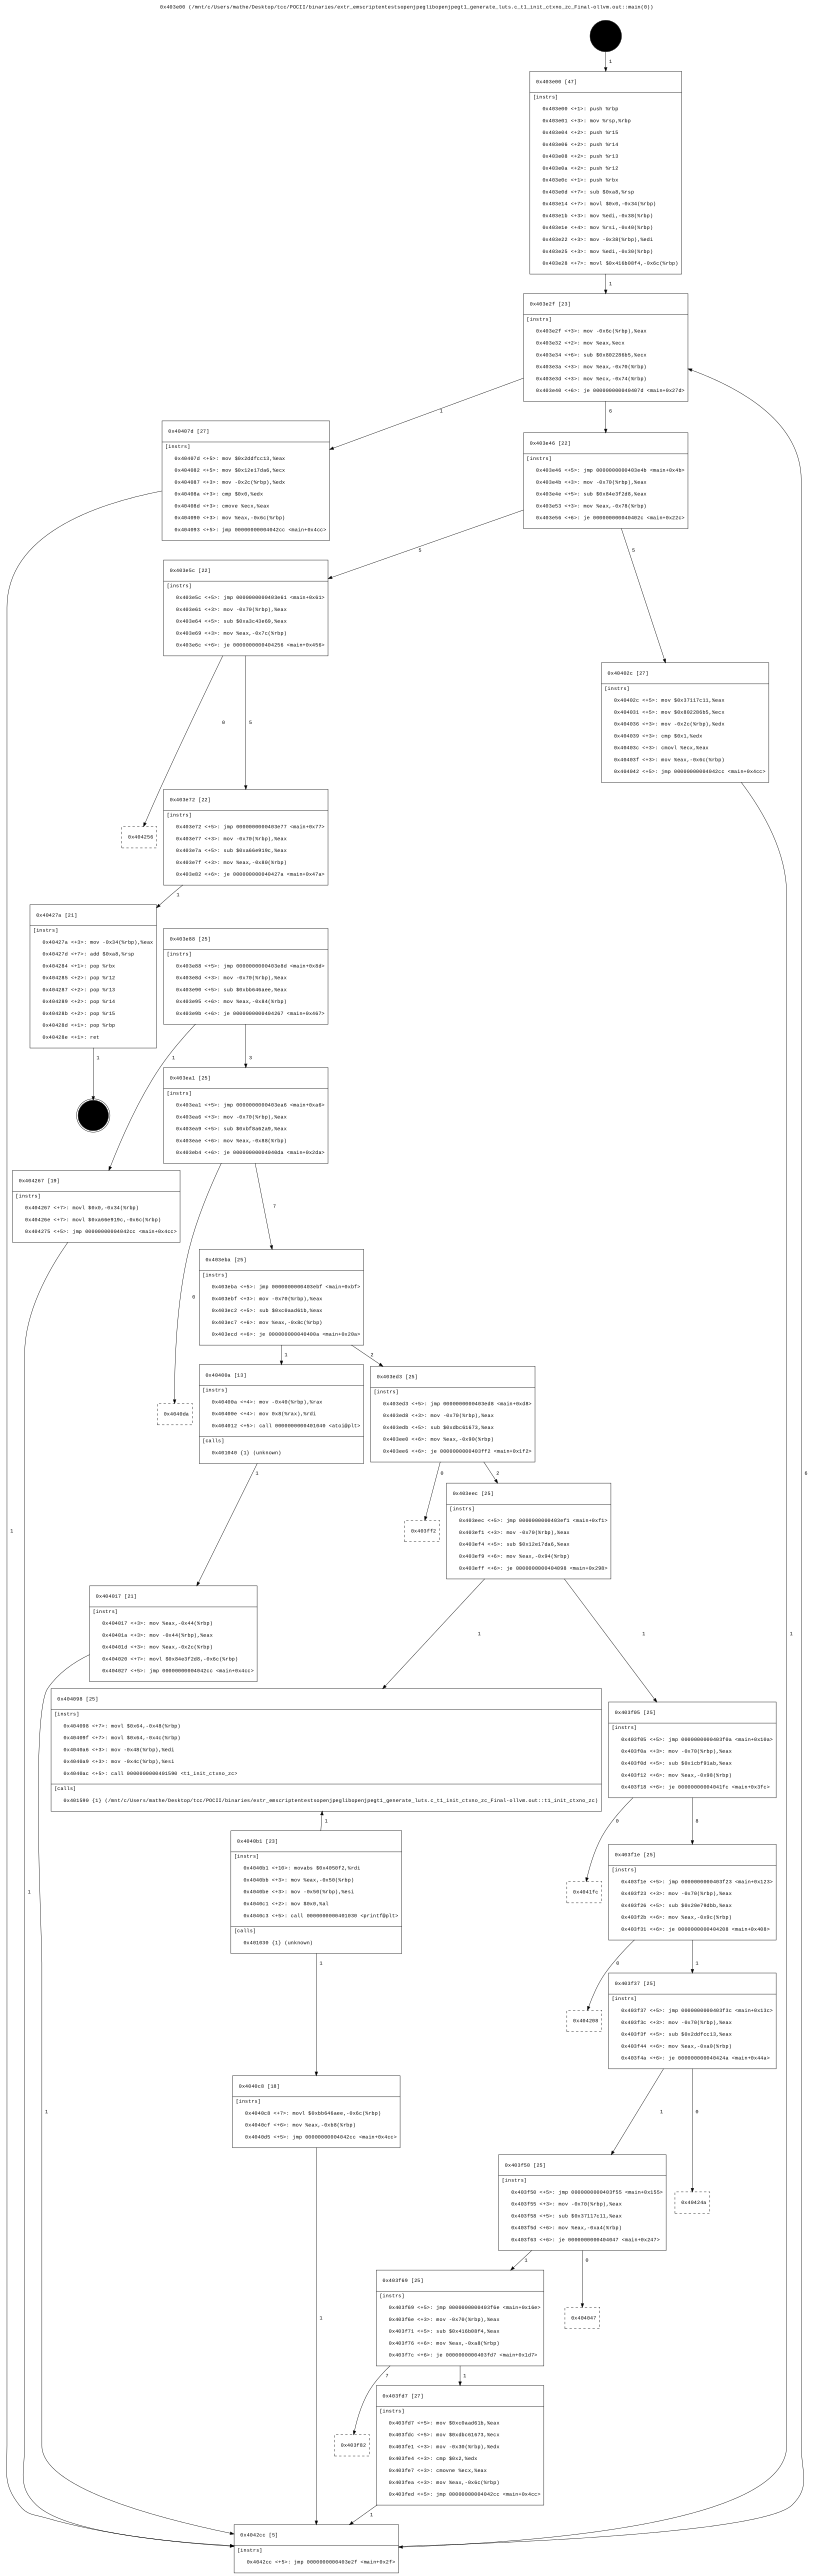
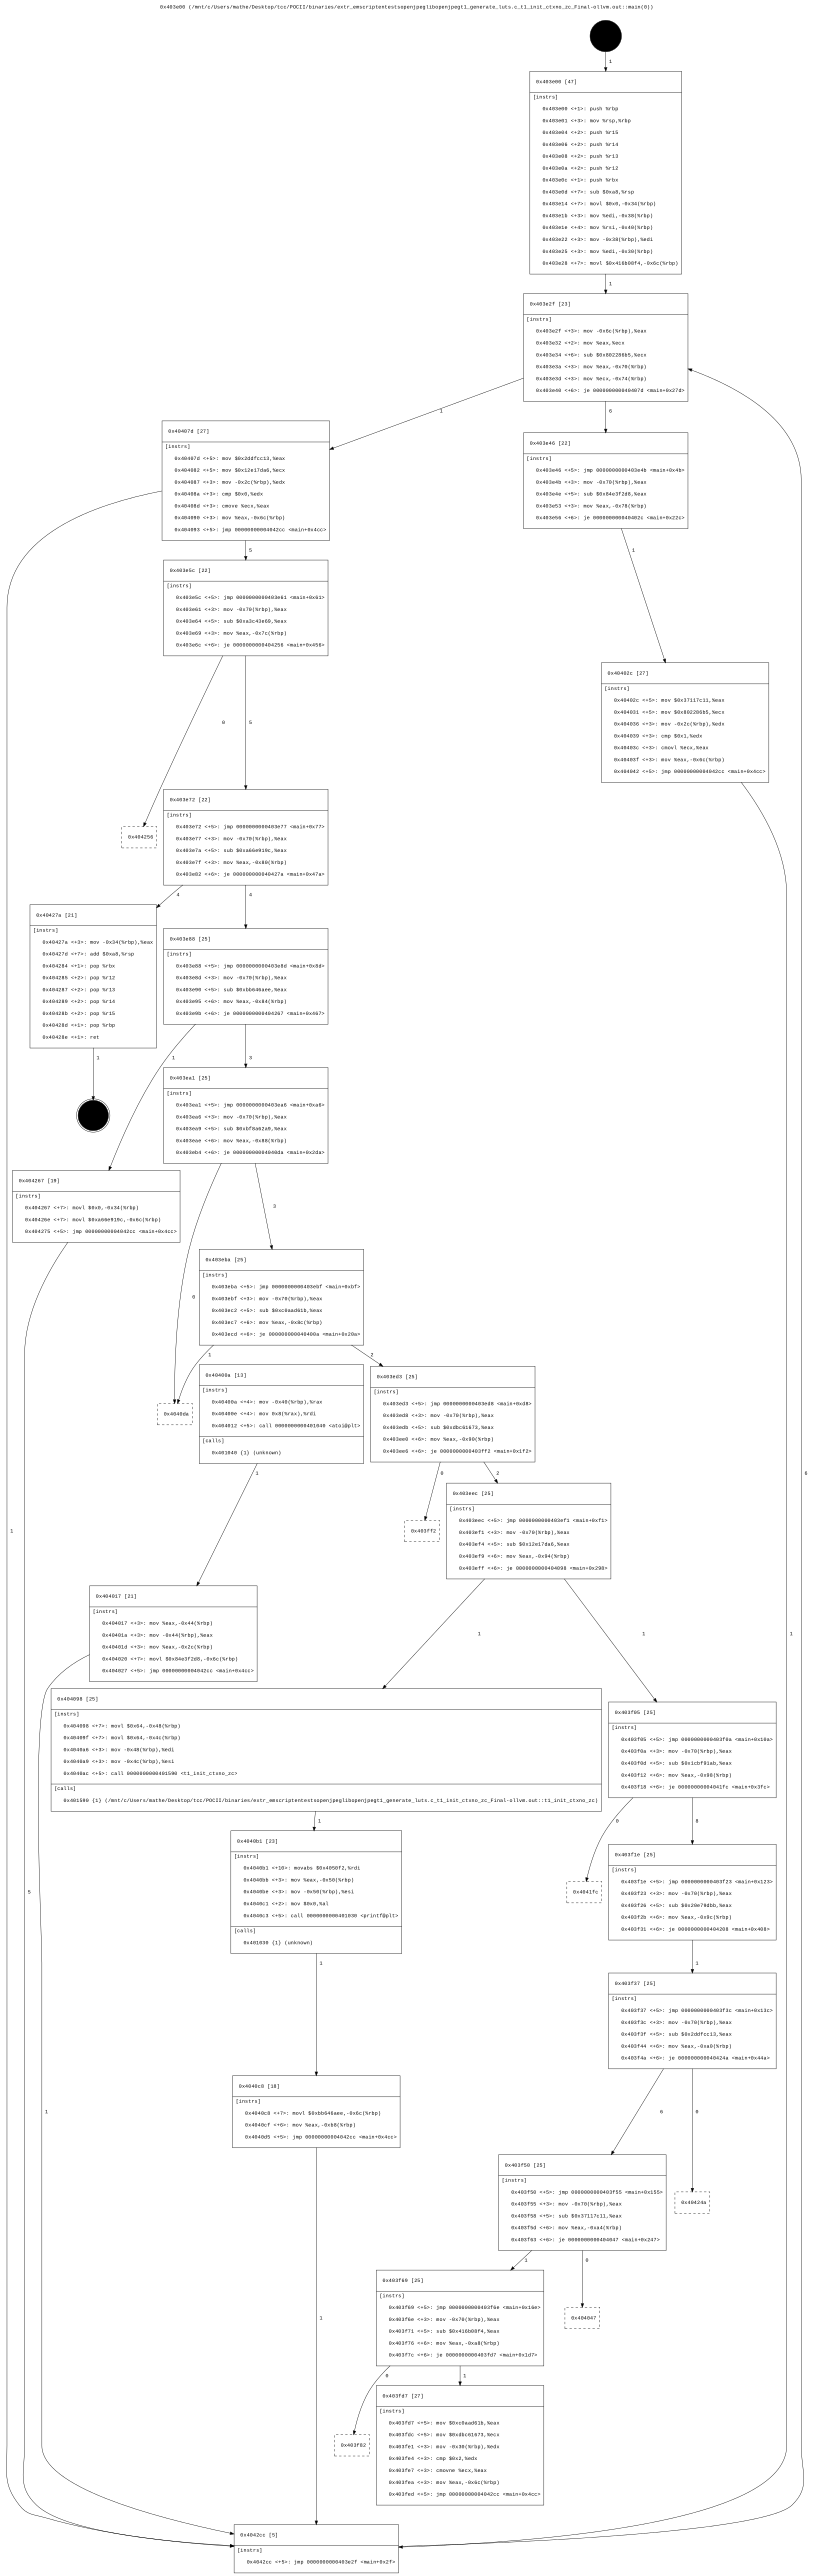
  digraph {
    fontname="Liberation Mono"
    label="0x403e00 (/mnt/c/Users/mathe/Desktop/tcc/POCII/binaries/extr_emscriptentestsopenjpeglibopenjpegt1_generate_luts.c_t1_init_ctxno_zc_Final-ollvm.out::main(0))"
    labelloc=t
    node [fontname="Liberation Mono" shape=record]
    edge [fontname="Liberation Mono"]
    Entry [fillcolor=black height=0.3 shape=circle style=filled width=0.3]
    n2 [label="{\n     0x403e00 [47]\l\n     | [instrs]\l\n     &nbsp;&nbsp;0x403e00 \<+1\>: push %rbp\l\n     &nbsp;&nbsp;0x403e01 \<+3\>: mov %rsp,%rbp\l\n     &nbsp;&nbsp;0x403e04 \<+2\>: push %r15\l\n     &nbsp;&nbsp;0x403e06 \<+2\>: push %r14\l\n     &nbsp;&nbsp;0x403e08 \<+2\>: push %r13\l\n     &nbsp;&nbsp;0x403e0a \<+2\>: push %r12\l\n     &nbsp;&nbsp;0x403e0c \<+1\>: push %rbx\l\n     &nbsp;&nbsp;0x403e0d \<+7\>: sub $0xa8,%rsp\l\n     &nbsp;&nbsp;0x403e14 \<+7\>: movl $0x0,-0x34(%rbp)\l\n     &nbsp;&nbsp;0x403e1b \<+3\>: mov %edi,-0x38(%rbp)\l\n     &nbsp;&nbsp;0x403e1e \<+4\>: mov %rsi,-0x40(%rbp)\l\n     &nbsp;&nbsp;0x403e22 \<+3\>: mov -0x38(%rbp),%edi\l\n     &nbsp;&nbsp;0x403e25 \<+3\>: mov %edi,-0x30(%rbp)\l\n     &nbsp;&nbsp;0x403e28 \<+7\>: movl $0x416b08f4,-0x6c(%rbp)\l\n  }"]
    n3 [label="{\n     0x403e2f [23]\l\n     | [instrs]\l\n     &nbsp;&nbsp;0x403e2f \<+3\>: mov -0x6c(%rbp),%eax\l\n     &nbsp;&nbsp;0x403e32 \<+2\>: mov %eax,%ecx\l\n     &nbsp;&nbsp;0x403e34 \<+6\>: sub $0x802286b5,%ecx\l\n     &nbsp;&nbsp;0x403e3a \<+3\>: mov %eax,-0x70(%rbp)\l\n     &nbsp;&nbsp;0x403e3d \<+3\>: mov %ecx,-0x74(%rbp)\l\n     &nbsp;&nbsp;0x403e40 \<+6\>: je 000000000040407d \<main+0x27d\>\l\n  }"]
    n4 [label="{\n     0x40407d [27]\l\n     | [instrs]\l\n     &nbsp;&nbsp;0x40407d \<+5\>: mov $0x2ddfcc13,%eax\l\n     &nbsp;&nbsp;0x404082 \<+5\>: mov $0x12e17da6,%ecx\l\n     &nbsp;&nbsp;0x404087 \<+3\>: mov -0x2c(%rbp),%edx\l\n     &nbsp;&nbsp;0x40408a \<+3\>: cmp $0x0,%edx\l\n     &nbsp;&nbsp;0x40408d \<+3\>: cmove %ecx,%eax\l\n     &nbsp;&nbsp;0x404090 \<+3\>: mov %eax,-0x6c(%rbp)\l\n     &nbsp;&nbsp;0x404093 \<+5\>: jmp 00000000004042cc \<main+0x4cc\>\l\n  }"]
    n5 [label="{\n     0x403e46 [22]\l\n     | [instrs]\l\n     &nbsp;&nbsp;0x403e46 \<+5\>: jmp 0000000000403e4b \<main+0x4b\>\l\n     &nbsp;&nbsp;0x403e4b \<+3\>: mov -0x70(%rbp),%eax\l\n     &nbsp;&nbsp;0x403e4e \<+5\>: sub $0x84e3f2d8,%eax\l\n     &nbsp;&nbsp;0x403e53 \<+3\>: mov %eax,-0x78(%rbp)\l\n     &nbsp;&nbsp;0x403e56 \<+6\>: je 000000000040402c \<main+0x22c\>\l\n  }"]
    n6 [label="{\n     0x4042cc [5]\l\n     | [instrs]\l\n     &nbsp;&nbsp;0x4042cc \<+5\>: jmp 0000000000403e2f \<main+0x2f\>\l\n  }"]
    n7 [label="{\n     0x40402c [27]\l\n     | [instrs]\l\n     &nbsp;&nbsp;0x40402c \<+5\>: mov $0x37117c11,%eax\l\n     &nbsp;&nbsp;0x404031 \<+5\>: mov $0x802286b5,%ecx\l\n     &nbsp;&nbsp;0x404036 \<+3\>: mov -0x2c(%rbp),%edx\l\n     &nbsp;&nbsp;0x404039 \<+3\>: cmp $0x1,%edx\l\n     &nbsp;&nbsp;0x40403c \<+3\>: cmovl %ecx,%eax\l\n     &nbsp;&nbsp;0x40403f \<+3\>: mov %eax,-0x6c(%rbp)\l\n     &nbsp;&nbsp;0x404042 \<+5\>: jmp 00000000004042cc \<main+0x4cc\>\l\n  }"]
    n8 [label="{\n     0x403e5c [22]\l\n     | [instrs]\l\n     &nbsp;&nbsp;0x403e5c \<+5\>: jmp 0000000000403e61 \<main+0x61\>\l\n     &nbsp;&nbsp;0x403e61 \<+3\>: mov -0x70(%rbp),%eax\l\n     &nbsp;&nbsp;0x403e64 \<+5\>: sub $0xa3c43e69,%eax\l\n     &nbsp;&nbsp;0x403e69 \<+3\>: mov %eax,-0x7c(%rbp)\l\n     &nbsp;&nbsp;0x403e6c \<+6\>: je 0000000000404256 \<main+0x456\>\l\n  }"]
    n9 [label="{\n     0x404256\l\n  }" style=dashed]
    n10 [label="{\n     0x403e72 [22]\l\n     | [instrs]\l\n     &nbsp;&nbsp;0x403e72 \<+5\>: jmp 0000000000403e77 \<main+0x77\>\l\n     &nbsp;&nbsp;0x403e77 \<+3\>: mov -0x70(%rbp),%eax\l\n     &nbsp;&nbsp;0x403e7a \<+5\>: sub $0xa66e919c,%eax\l\n     &nbsp;&nbsp;0x403e7f \<+3\>: mov %eax,-0x80(%rbp)\l\n     &nbsp;&nbsp;0x403e82 \<+6\>: je 000000000040427a \<main+0x47a\>\l\n  }"]
    Exit [fillcolor=black height=0.3 peripheries=2 shape=circle style=filled width=0.3]
    n12 [label="{\n     0x40427a [21]\l\n     | [instrs]\l\n     &nbsp;&nbsp;0x40427a \<+3\>: mov -0x34(%rbp),%eax\l\n     &nbsp;&nbsp;0x40427d \<+7\>: add $0xa8,%rsp\l\n     &nbsp;&nbsp;0x404284 \<+1\>: pop %rbx\l\n     &nbsp;&nbsp;0x404285 \<+2\>: pop %r12\l\n     &nbsp;&nbsp;0x404287 \<+2\>: pop %r13\l\n     &nbsp;&nbsp;0x404289 \<+2\>: pop %r14\l\n     &nbsp;&nbsp;0x40428b \<+2\>: pop %r15\l\n     &nbsp;&nbsp;0x40428d \<+1\>: pop %rbp\l\n     &nbsp;&nbsp;0x40428e \<+1\>: ret\l\n  }"]
    n13 [label="{\n     0x403e88 [25]\l\n     | [instrs]\l\n     &nbsp;&nbsp;0x403e88 \<+5\>: jmp 0000000000403e8d \<main+0x8d\>\l\n     &nbsp;&nbsp;0x403e8d \<+3\>: mov -0x70(%rbp),%eax\l\n     &nbsp;&nbsp;0x403e90 \<+5\>: sub $0xbb646aee,%eax\l\n     &nbsp;&nbsp;0x403e95 \<+6\>: mov %eax,-0x84(%rbp)\l\n     &nbsp;&nbsp;0x403e9b \<+6\>: je 0000000000404267 \<main+0x467\>\l\n  }"]
    n14 [label="{\n     0x4040c8 [18]\l\n     | [instrs]\l\n     &nbsp;&nbsp;0x4040c8 \<+7\>: movl $0xbb646aee,-0x6c(%rbp)\l\n     &nbsp;&nbsp;0x4040cf \<+6\>: mov %eax,-0xb8(%rbp)\l\n     &nbsp;&nbsp;0x4040d5 \<+5\>: jmp 00000000004042cc \<main+0x4cc\>\l\n  }"]
    n15 [label="{\n     0x404267 [19]\l\n     | [instrs]\l\n     &nbsp;&nbsp;0x404267 \<+7\>: movl $0x0,-0x34(%rbp)\l\n     &nbsp;&nbsp;0x40426e \<+7\>: movl $0xa66e919c,-0x6c(%rbp)\l\n     &nbsp;&nbsp;0x404275 \<+5\>: jmp 00000000004042cc \<main+0x4cc\>\l\n  }"]
    n16 [label="{\n     0x403ea1 [25]\l\n     | [instrs]\l\n     &nbsp;&nbsp;0x403ea1 \<+5\>: jmp 0000000000403ea6 \<main+0xa6\>\l\n     &nbsp;&nbsp;0x403ea6 \<+3\>: mov -0x70(%rbp),%eax\l\n     &nbsp;&nbsp;0x403ea9 \<+5\>: sub $0xbf8a62a9,%eax\l\n     &nbsp;&nbsp;0x403eae \<+6\>: mov %eax,-0x88(%rbp)\l\n     &nbsp;&nbsp;0x403eb4 \<+6\>: je 00000000004040da \<main+0x2da\>\l\n  }"]
    n17 [label="{\n     0x4040b1 [23]\l\n     | [instrs]\l\n     &nbsp;&nbsp;0x4040b1 \<+10\>: movabs $0x4050f2,%rdi\l\n     &nbsp;&nbsp;0x4040bb \<+3\>: mov %eax,-0x50(%rbp)\l\n     &nbsp;&nbsp;0x4040be \<+3\>: mov -0x50(%rbp),%esi\l\n     &nbsp;&nbsp;0x4040c1 \<+2\>: mov $0x0,%al\l\n     &nbsp;&nbsp;0x4040c3 \<+5\>: call 0000000000401030 \<printf@plt\>\l\n     | [calls]\l\n     &nbsp;&nbsp;0x401030 \{1\} (unknown)\l\n  }"]
    n18 [label="{\n     0x4040da\l\n  }" style=dashed]
    n19 [label="{\n     0x403eba [25]\l\n     | [instrs]\l\n     &nbsp;&nbsp;0x403eba \<+5\>: jmp 0000000000403ebf \<main+0xbf\>\l\n     &nbsp;&nbsp;0x403ebf \<+3\>: mov -0x70(%rbp),%eax\l\n     &nbsp;&nbsp;0x403ec2 \<+5\>: sub $0xc0aad61b,%eax\l\n     &nbsp;&nbsp;0x403ec7 \<+6\>: mov %eax,-0x8c(%rbp)\l\n     &nbsp;&nbsp;0x403ecd \<+6\>: je 000000000040400a \<main+0x20a\>\l\n  }"]
    n20 [label="{\n     0x404017 [21]\l\n     | [instrs]\l\n     &nbsp;&nbsp;0x404017 \<+3\>: mov %eax,-0x44(%rbp)\l\n     &nbsp;&nbsp;0x40401a \<+3\>: mov -0x44(%rbp),%eax\l\n     &nbsp;&nbsp;0x40401d \<+3\>: mov %eax,-0x2c(%rbp)\l\n     &nbsp;&nbsp;0x404020 \<+7\>: movl $0x84e3f2d8,-0x6c(%rbp)\l\n     &nbsp;&nbsp;0x404027 \<+5\>: jmp 00000000004042cc \<main+0x4cc\>\l\n  }"]
    n21 [label="{\n     0x40400a [13]\l\n     | [instrs]\l\n     &nbsp;&nbsp;0x40400a \<+4\>: mov -0x40(%rbp),%rax\l\n     &nbsp;&nbsp;0x40400e \<+4\>: mov 0x8(%rax),%rdi\l\n     &nbsp;&nbsp;0x404012 \<+5\>: call 0000000000401040 \<atoi@plt\>\l\n     | [calls]\l\n     &nbsp;&nbsp;0x401040 \{1\} (unknown)\l\n  }"]
    n22 [label="{\n     0x403ed3 [25]\l\n     | [instrs]\l\n     &nbsp;&nbsp;0x403ed3 \<+5\>: jmp 0000000000403ed8 \<main+0xd8\>\l\n     &nbsp;&nbsp;0x403ed8 \<+3\>: mov -0x70(%rbp),%eax\l\n     &nbsp;&nbsp;0x403edb \<+5\>: sub $0xdbc61673,%eax\l\n     &nbsp;&nbsp;0x403ee0 \<+6\>: mov %eax,-0x90(%rbp)\l\n     &nbsp;&nbsp;0x403ee6 \<+6\>: je 0000000000403ff2 \<main+0x1f2\>\l\n  }"]
    n23 [label="{\n     0x403ff2\l\n  }" style=dashed]
    n24 [label="{\n     0x403eec [25]\l\n     | [instrs]\l\n     &nbsp;&nbsp;0x403eec \<+5\>: jmp 0000000000403ef1 \<main+0xf1\>\l\n     &nbsp;&nbsp;0x403ef1 \<+3\>: mov -0x70(%rbp),%eax\l\n     &nbsp;&nbsp;0x403ef4 \<+5\>: sub $0x12e17da6,%eax\l\n     &nbsp;&nbsp;0x403ef9 \<+6\>: mov %eax,-0x94(%rbp)\l\n     &nbsp;&nbsp;0x403eff \<+6\>: je 0000000000404098 \<main+0x298\>\l\n  }"]
    n25 [label="{\n     0x404098 [25]\l\n     | [instrs]\l\n     &nbsp;&nbsp;0x404098 \<+7\>: movl $0x64,-0x48(%rbp)\l\n     &nbsp;&nbsp;0x40409f \<+7\>: movl $0x64,-0x4c(%rbp)\l\n     &nbsp;&nbsp;0x4040a6 \<+3\>: mov -0x48(%rbp),%edi\l\n     &nbsp;&nbsp;0x4040a9 \<+3\>: mov -0x4c(%rbp),%esi\l\n     &nbsp;&nbsp;0x4040ac \<+5\>: call 0000000000401590 \<t1_init_ctxno_zc\>\l\n     | [calls]\l\n     &nbsp;&nbsp;0x401590 \{1\} (/mnt/c/Users/mathe/Desktop/tcc/POCII/binaries/extr_emscriptentestsopenjpeglibopenjpegt1_generate_luts.c_t1_init_ctxno_zc_Final-ollvm.out::t1_init_ctxno_zc)\l\n  }"]
    n26 [label="{\n     0x403f05 [25]\l\n     | [instrs]\l\n     &nbsp;&nbsp;0x403f05 \<+5\>: jmp 0000000000403f0a \<main+0x10a\>\l\n     &nbsp;&nbsp;0x403f0a \<+3\>: mov -0x70(%rbp),%eax\l\n     &nbsp;&nbsp;0x403f0d \<+5\>: sub $0x1cbf91ab,%eax\l\n     &nbsp;&nbsp;0x403f12 \<+6\>: mov %eax,-0x98(%rbp)\l\n     &nbsp;&nbsp;0x403f18 \<+6\>: je 00000000004041fc \<main+0x3fc\>\l\n  }"]
    n27 [label="{\n     0x403f82\l\n  }" style=dashed]
    n28 [label="{\n     0x4041fc\l\n  }" style=dashed]
    n29 [label="{\n     0x403f1e [25]\l\n     | [instrs]\l\n     &nbsp;&nbsp;0x403f1e \<+5\>: jmp 0000000000403f23 \<main+0x123\>\l\n     &nbsp;&nbsp;0x403f23 \<+3\>: mov -0x70(%rbp),%eax\l\n     &nbsp;&nbsp;0x403f26 \<+5\>: sub $0x20e79dbb,%eax\l\n     &nbsp;&nbsp;0x403f2b \<+6\>: mov %eax,-0x9c(%rbp)\l\n     &nbsp;&nbsp;0x403f31 \<+6\>: je 0000000000404208 \<main+0x408\>\l\n  }"]
    n30 [label="{\n     0x403fd7 [27]\l\n     | [instrs]\l\n     &nbsp;&nbsp;0x403fd7 \<+5\>: mov $0xc0aad61b,%eax\l\n     &nbsp;&nbsp;0x403fdc \<+5\>: mov $0xdbc61673,%ecx\l\n     &nbsp;&nbsp;0x403fe1 \<+3\>: mov -0x30(%rbp),%edx\l\n     &nbsp;&nbsp;0x403fe4 \<+3\>: cmp $0x2,%edx\l\n     &nbsp;&nbsp;0x403fe7 \<+3\>: cmovne %ecx,%eax\l\n     &nbsp;&nbsp;0x403fea \<+3\>: mov %eax,-0x6c(%rbp)\l\n     &nbsp;&nbsp;0x403fed \<+5\>: jmp 00000000004042cc \<main+0x4cc\>\l\n  }"]
-   n31 [label="{\n     0x404208\l\n  }" style=dashed]
    n32 [label="{\n     0x403f37 [25]\l\n     | [instrs]\l\n     &nbsp;&nbsp;0x403f37 \<+5\>: jmp 0000000000403f3c \<main+0x13c\>\l\n     &nbsp;&nbsp;0x403f3c \<+3\>: mov -0x70(%rbp),%eax\l\n     &nbsp;&nbsp;0x403f3f \<+5\>: sub $0x2ddfcc13,%eax\l\n     &nbsp;&nbsp;0x403f44 \<+6\>: mov %eax,-0xa0(%rbp)\l\n     &nbsp;&nbsp;0x403f4a \<+6\>: je 000000000040424a \<main+0x44a\>\l\n  }"]
    n33 [label="{\n     0x403f69 [25]\l\n     | [instrs]\l\n     &nbsp;&nbsp;0x403f69 \<+5\>: jmp 0000000000403f6e \<main+0x16e\>\l\n     &nbsp;&nbsp;0x403f6e \<+3\>: mov -0x70(%rbp),%eax\l\n     &nbsp;&nbsp;0x403f71 \<+5\>: sub $0x416b08f4,%eax\l\n     &nbsp;&nbsp;0x403f76 \<+6\>: mov %eax,-0xa8(%rbp)\l\n     &nbsp;&nbsp;0x403f7c \<+6\>: je 0000000000403fd7 \<main+0x1d7\>\l\n  }"]
    n34 [label="{\n     0x403f50 [25]\l\n     | [instrs]\l\n     &nbsp;&nbsp;0x403f50 \<+5\>: jmp 0000000000403f55 \<main+0x155\>\l\n     &nbsp;&nbsp;0x403f55 \<+3\>: mov -0x70(%rbp),%eax\l\n     &nbsp;&nbsp;0x403f58 \<+5\>: sub $0x37117c11,%eax\l\n     &nbsp;&nbsp;0x403f5d \<+6\>: mov %eax,-0xa4(%rbp)\l\n     &nbsp;&nbsp;0x403f63 \<+6\>: je 0000000000404047 \<main+0x247\>\l\n  }"]
    n35 [label="{\n     0x40424a\l\n  }" style=dashed]
    n36 [label="{\n     0x404047\l\n  }" style=dashed]
    Entry -> n2 [label=" 1"]
    n2 -> n3 [label=" 1"]
    n3 -> n4 [label=" 1"]
    n3 -> n5 [label=" 6"]
    n4 -> n6 [label=" 1"]
-   n5 -> n7 [label=" 5"]
-   n5 -> n8 [label=" 5"]
+   n5 -> n7 [label=" 1"]
+   n4 -> n8 [label=" 5"]
    n6 -> n3 [label=" 6"]
    n7 -> n6 [label=" 1"]
    n8 -> n9 [label=" 0"]
    n8 -> n10 [label=" 5"]
-   n10 -> n12 [label=" 1"]
+   n10 -> n12 [label=" 4"]
+   n10 -> n13 [label=" 4"]
    n12 -> Exit [label=" 1"]
    n13 -> n15 [label=" 1"]
    n13 -> n16 [label=" 3"]
    n14 -> n6 [label=" 1"]
-   n15 -> n6 [label=" 1"]
+   n15 -> n6 [label=" 5"]
    n16 -> n18 [label=" 0"]
-   n16 -> n19 [label=" 7"]
+   n16 -> n19 [label=" 3"]
    n17 -> n14 [label=" 1"]
-   n19 -> n21 [label=" 1"]
+   n19 -> n18 [label=" 1"]
    n19 -> n22 [label=" 2"]
    n20 -> n6 [label=" 1"]
    n21 -> n20 [label=" 1"]
    n22 -> n23 [label=" 0"]
    n22 -> n24 [label=" 2"]
    n24 -> n25 [label=" 1"]
    n24 -> n26 [label=" 1"]
-   n17 -> n25 [label=" 1"]
+   n25 -> n17 [label=" 1"]
    n26 -> n28 [label=" 0"]
    n26 -> n29 [label=" 8"]
-   n29 -> n31 [label=" 0"]
    n29 -> n32 [label=" 1"]
-   n30 -> n6 [label=" 1"]
-   n32 -> n34 [label=" 1"]
+   n32 -> n34 [label=" 6"]
    n32 -> n35 [label=" 0"]
-   n33 -> n27 [label=" 7"]
+   n33 -> n27 [label=" 0"]
    n33 -> n30 [label=" 1"]
    n34 -> n33 [label=" 1"]
    n34 -> n36 [label=" 0"]
  }
